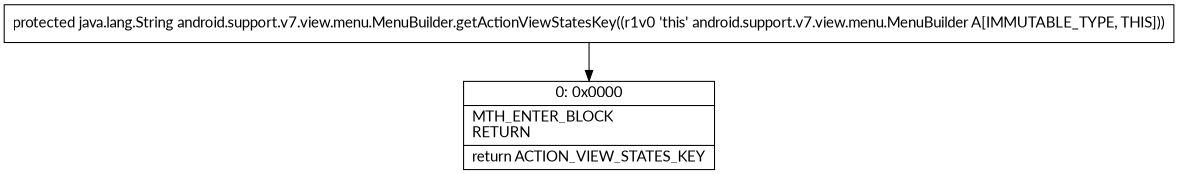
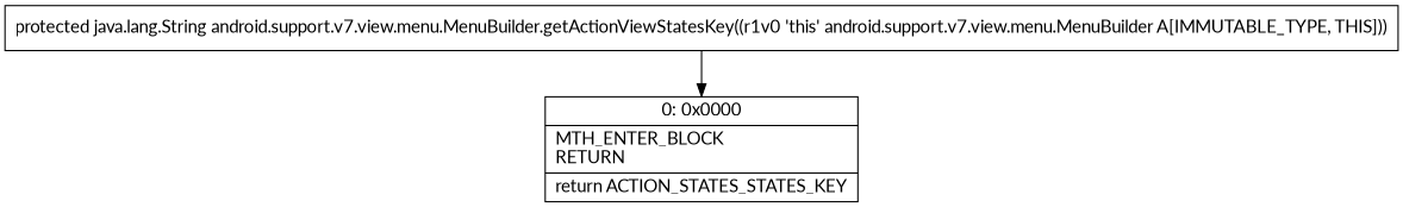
  digraph {
    fontname=Lato
    node [shape=record fontname=Lato]
-   n1 [label="{0\:\ 0x0000|MTH_ENTER_BLOCK\lRETURN\l|return ACTION_VIEW_STATES_KEY\l}"]
+   n1 [label="{0\:\ 0x0000|MTH_ENTER_BLOCK\lRETURN\l|return ACTION_STATES_STATES_KEY\l}"]
    n2 [label="{protected java.lang.String android.support.v7.view.menu.MenuBuilder.getActionViewStatesKey((r1v0 'this' android.support.v7.view.menu.MenuBuilder A[IMMUTABLE_TYPE, THIS])) }"]
    n2 -> n1 [fontname=Lato]
  }
